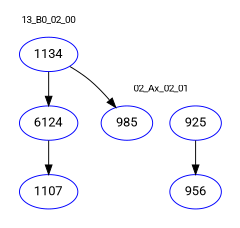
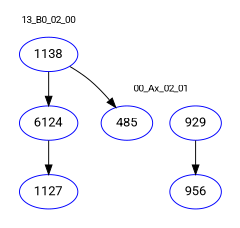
  digraph {
    fontname=Roboto
    node [color=blue fontname=Roboto]
    edge [color=black fontname=Roboto]
-   n1 [label=925]
+   n1 [label=929]
    n2 [label=956]
-   n3 [label=985]
-   n4 [label=1134]
+   n3 [label=485]
+   n4 [label=1138]
    n5 [label=6124]
-   n6 [label=1107]
+   n6 [label=1127]
    subgraph cluster_1 {
      color=white
      fontsize=10
-     label="02_Ax_02_01"
+     label="00_Ax_02_01"
      n1
      n2
      n3
    }
    subgraph cluster_2 {
      color=white
      fontsize=10
      label="13_B0_02_00"
      n4
      n5
      n6
    }
    n1 -> n2
    n4 -> n3
    n4 -> n5
    n5 -> n6
  }
